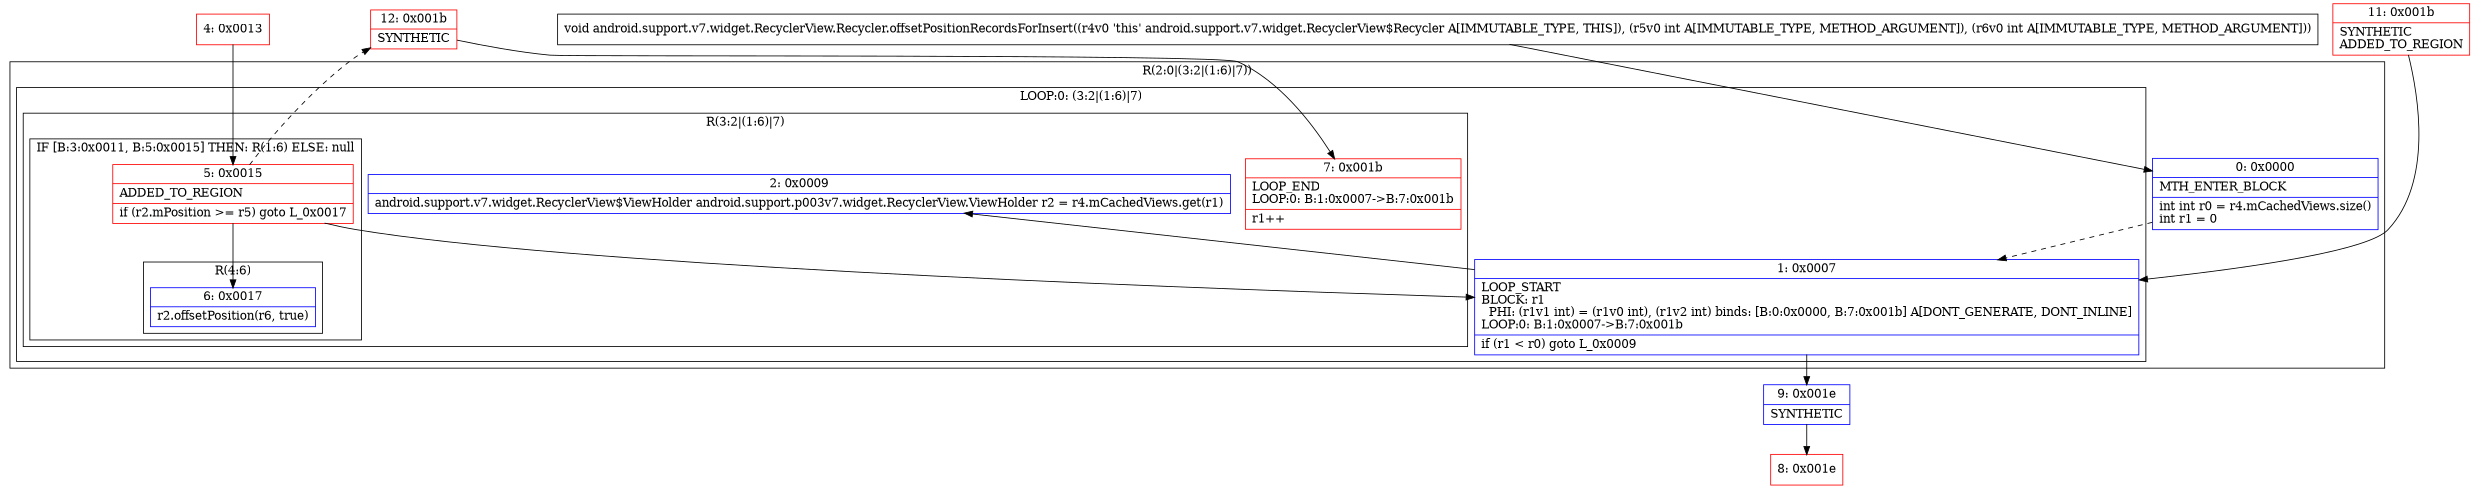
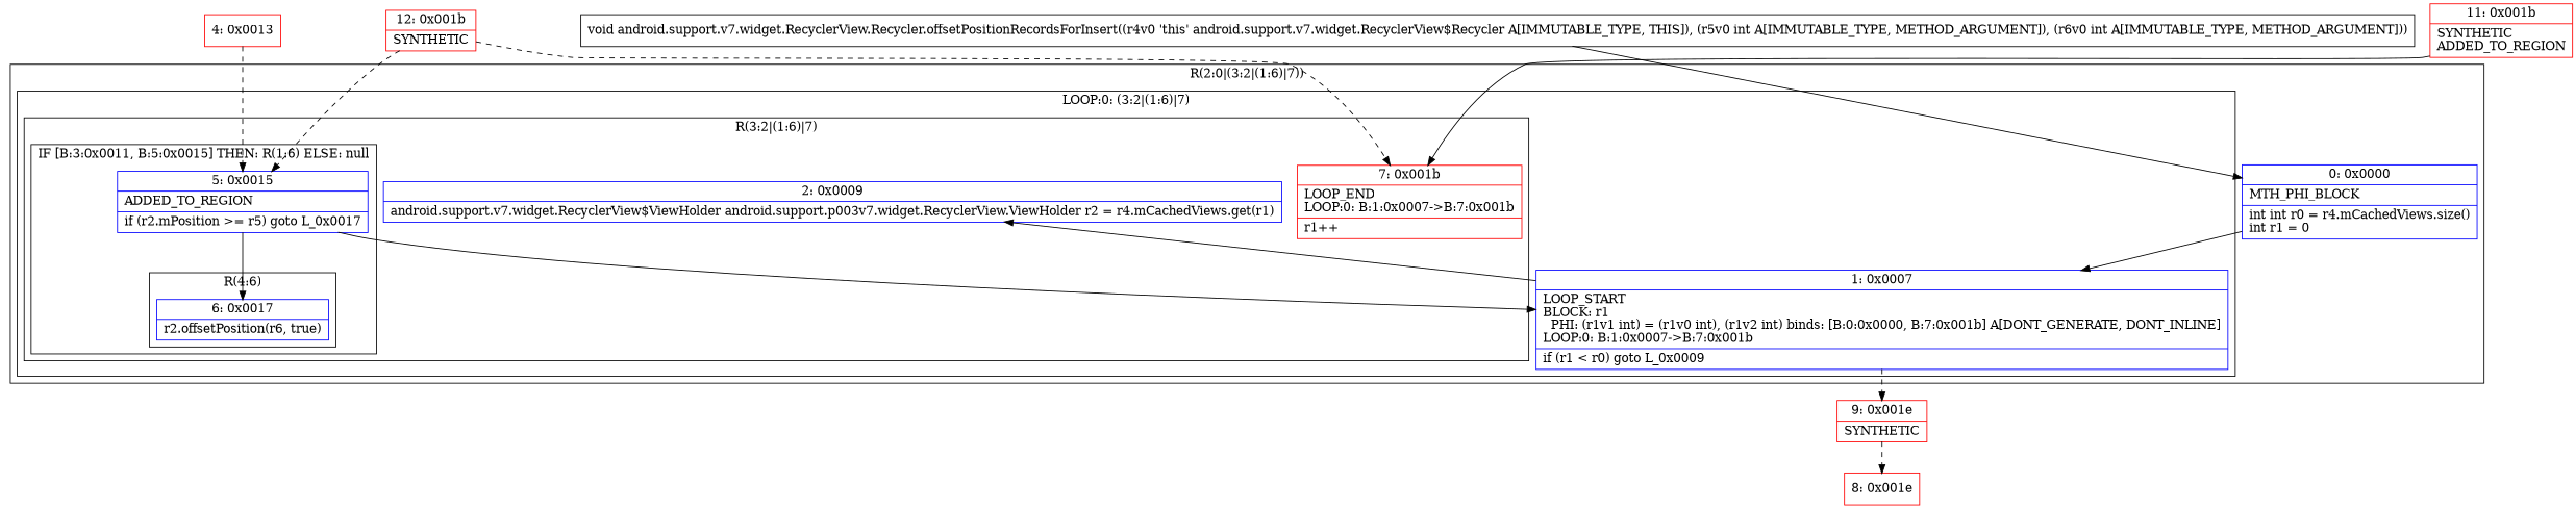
  digraph {
    node [color=red shape=record]
    n1 [color=blue label="{6\:\ 0x0017|r2.offsetPosition(r6, true)\l}"]
-   n2 [label="{5\:\ 0x0015|ADDED_TO_REGION\l|if (r2.mPosition \>= r5) goto L_0x0017\l}"]
+   n2 [color=blue label="{5\:\ 0x0015|ADDED_TO_REGION\l|if (r2.mPosition \>= r5) goto L_0x0017\l}"]
    n3 [color=blue label="{2\:\ 0x0009|android.support.v7.widget.RecyclerView$ViewHolder android.support.p003v7.widget.RecyclerView.ViewHolder r2 = r4.mCachedViews.get(r1)\l}"]
    n4 [label="{7\:\ 0x001b|LOOP_END\lLOOP:0: B:1:0x0007\-\>B:7:0x001b\l|r1++\l}"]
    n5 [color=blue label="{1\:\ 0x0007|LOOP_START\lBLOCK: r1 \l  PHI: (r1v1 int) = (r1v0 int), (r1v2 int) binds: [B:0:0x0000, B:7:0x001b] A[DONT_GENERATE, DONT_INLINE]\lLOOP:0: B:1:0x0007\-\>B:7:0x001b\l|if (r1 \< r0) goto L_0x0009\l}"]
-   n6 [color=blue label="{0\:\ 0x0000|MTH_ENTER_BLOCK\l|int int r0 = r4.mCachedViews.size()\lint r1 = 0\l}"]
+   n6 [color=blue label="{0\:\ 0x0000|MTH_PHI_BLOCK\l|int int r0 = r4.mCachedViews.size()\lint r1 = 0\l}"]
    n7 [label="{12\:\ 0x001b|SYNTHETIC\l}"]
-   n8 [color=blue label="{9\:\ 0x001e|SYNTHETIC\l}"]
+   n8 [label="{9\:\ 0x001e|SYNTHETIC\l}"]
    n9 [label="{8\:\ 0x001e}"]
    n10 [label="{4\:\ 0x0013}"]
    n11 [label="{11\:\ 0x001b|SYNTHETIC\lADDED_TO_REGION\l}"]
    n12 [label="{void android.support.v7.widget.RecyclerView.Recycler.offsetPositionRecordsForInsert((r4v0 'this' android.support.v7.widget.RecyclerView$Recycler A[IMMUTABLE_TYPE, THIS]), (r5v0 int A[IMMUTABLE_TYPE, METHOD_ARGUMENT]), (r6v0 int A[IMMUTABLE_TYPE, METHOD_ARGUMENT])) }" color=""]
    subgraph cluster_1 {
      label="R(2:0|(3:2|(1:6)|7))"
      n6
      subgraph cluster_2 {
        label="LOOP:0: (3:2|(1:6)|7)"
        n5
        subgraph cluster_3 {
          label="R(3:2|(1:6)|7)"
          n3
          n4
          subgraph cluster_4 {
            label="IF [B:3:0x0011, B:5:0x0015] THEN: R(1:6) ELSE: null"
            n2
            subgraph cluster_5 {
              label="R(4:6)"
              n1
            }
          }
        }
      }
    }
    n2 -> n1
    n2 -> n5
-   n2 -> n7 [style=dashed]
+   n7 -> n2 [style=dashed]
    n5 -> n3
-   n5 -> n8 [style=solid]
-   n6 -> n5 [style=dashed]
-   n7 -> n4
-   n8 -> n9
-   n10 -> n2
-   n11 -> n5
+   n5 -> n8 [style=dashed]
+   n6 -> n5
+   n7 -> n4 [style=dashed]
+   n8 -> n9 [style=dashed]
+   n10 -> n2 [style=dashed]
+   n11 -> n4
    n12 -> n6
  }
